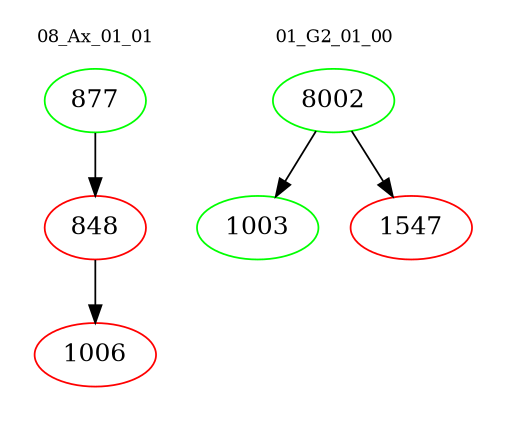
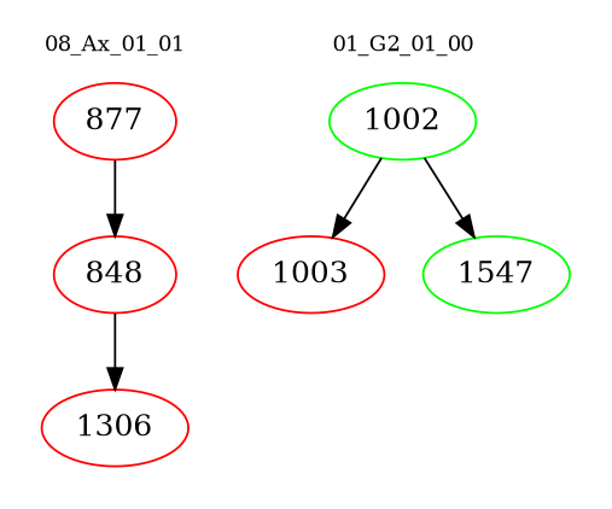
  digraph {
    node [color=red]
    edge [color=black]
    n1 [label=848]
-   n2 [color=green label=877]
-   n3 [label=1006]
-   n4 [color=green label=8002]
-   n5 [color=green label=1003]
-   n6 [label=1547]
+   n2 [label=877]
+   n3 [label=1306]
+   n4 [color=green label=1002]
+   n5 [label=1003]
+   n6 [color=green label=1547]
    subgraph cluster_1 {
      color=white
      fontsize=10
      label="08_Ax_01_01"
      n1
      n2
      n3
    }
    subgraph cluster_2 {
      color=white
      fontsize=10
      label="01_G2_01_00"
      n4
      n5
      n6
    }
    n1 -> n3
    n2 -> n1
    n4 -> n5
    n4 -> n6
  }
